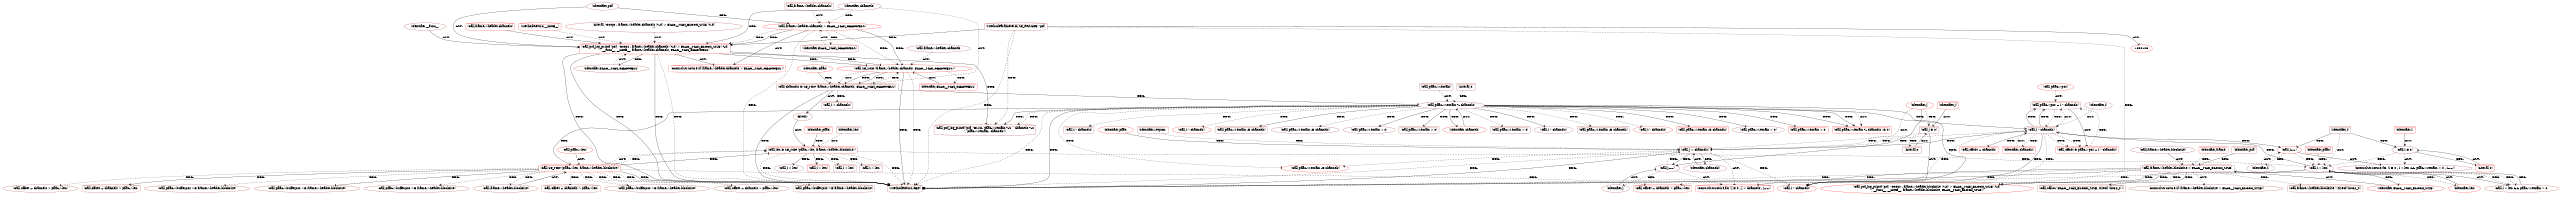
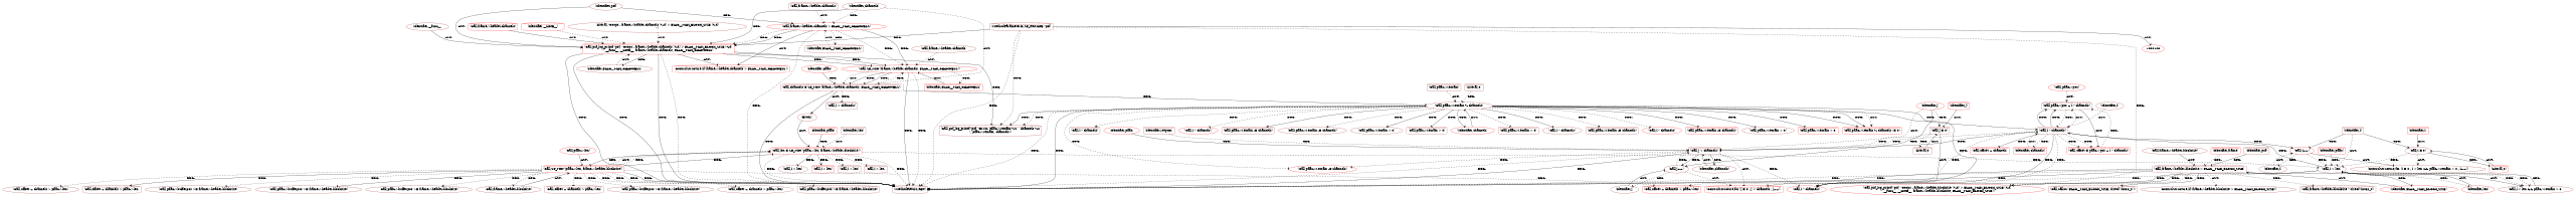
  digraph {
    node [color=brown shape=cylinder]
    edge [arrowhead=tee style=dashed]
    n1 [label="(Call,pflac->pos + i * channels)"]
    n2 [label="(Call,i * channels)"]
    n3 [color=red label="(Call,offset = pflac->pos + i * channels)"]
    n4 [color=red label="(Call,i++)" shape=ellipse]
    n5 [label="(Call,j < channels)"]
    n6 [color=red label="(Call,offset + channels > pflac->len)"]
    n7 [color=red label="(Identifier,channels)"]
    n8 [color=red label="(Call,i * channels)" shape=ellipse]
    n9 [color=red label="(Call,offset + channels)"]
    n10 [label="(Call,i < len)" shape=ellipse]
    n11 [label="(ControlStructure,for (i = 0 ; i < len && pflac->remain > 0 ; i++))" shape=ellipse]
    n12 [label="(Identifier,i)" shape=ellipse]
    n13 [label="(MethodReturn,RET)"]
    n14 [color=red label="(Call,pflac->remain -= channels)" shape=ellipse]
    n15 [label="(Call,j++)" shape=ellipse]
    n16 [label="(Identifier,channels)" shape=ellipse]
    n17 [color=red label="(ControlStructure,for (j = 0 ; j < channels ; j++))"]
    n18 [label="(Call,i < len && pflac->remain > 0)" shape=ellipse]
    n19 [color=red label="(Identifier,len)" shape=ellipse]
    n20 [label="(Call,i = 0)" shape=ellipse]
    n21 [color=red label="(Literal,0)"]
    n22 [color=red label="(Call,len = SF_MIN (pflac->len, frame->header.blocksize))"]
    n23 [color=red label="(Call,SF_MIN (pflac->len, frame->header.blocksize))"]
    n24 [label="(Call,i < len)"]
    n25 [label="(Call,i < len)" shape=ellipse]
    n26 [color=red label="(Call,i < len)"]
    n27 [label="(Call,i < len)"]
    n28 [label="(Call,offset + channels > pflac->len)"]
    n29 [label="(Call,pflac->bufferpos >= frame->header.blocksize)" shape=ellipse]
    n30 [label="(Call,offset + channels > pflac->len)" shape=ellipse]
    n31 [label="(Call,pflac->bufferpos >= frame->header.blocksize)"]
    n32 [label="(Call,offset + channels > pflac->len)" shape=ellipse]
    n33 [label="(Call,offset + channels > pflac->len)"]
    n34 [label="(Call,pflac->bufferpos >= frame->header.blocksize)" shape=ellipse]
    n35 [label="(Call,pflac->bufferpos >= frame->header.blocksize)" shape=ellipse]
    n36 [label="(Call,pflac->bufferpos >= frame->header.blocksize)" shape=ellipse]
    n37 [label="(Call,frame->header.blocksize)" shape=ellipse]
    n38 [label="(Block,)" shape=ellipse]
    n39 [label="(Call,frame->header.blocksize > FLAC__MAX_BLOCK_SIZE)"]
    n40 [color=red label="(Identifier,FLAC__MAX_BLOCK_SIZE)" shape=ellipse]
    n41 [color=red label="(Call,psf_log_printf (psf, \"Ooops : frame->header.blocksize (%d) > FLAC__MAX_BLOCK_SIZE (%d)\n\", __func__, __LINE__, frame->header.blocksize, FLAC__MAX_BLOCK_SIZE))" shape=ellipse]
    n42 [label="(Call,calloc (FLAC__MAX_BLOCK_SIZE, sizeof (int32_t)))"]
    n43 [label="(ControlStructure,if (frame->header.blocksize > FLAC__MAX_BLOCK_SIZE))" shape=ellipse]
    n44 [label="(Call,frame->header.blocksize * sizeof (int32_t))"]
    n45 [label="(Call,pflac->remain % channels)" shape=ellipse]
    n46 [color=red label="(Call,i * channels)" shape=ellipse]
    n47 [label="(Call,pflac->remain -= channels)"]
    n48 [label="(Call,pflac->remain -= channels)" shape=ellipse]
    n49 [label="(Call,pflac->remain > 0)" shape=ellipse]
    n50 [label="(Call,pflac->remain > 0)"]
    n51 [color=red label="(Identifier,channels)" shape=ellipse]
    n52 [label="(Call,psf_log_printf (psf, \"Error: pflac->remain %u    channels %u\n\", pflac->remain, channels))"]
    n53 [label="(Call,pflac->remain > 0)"]
    n54 [label="(Call,i * channels)" shape=ellipse]
    n55 [label="(Call,pflac->remain -= channels)"]
    n56 [color=red label="(Call,i * channels)" shape=ellipse]
    n57 [color=red label="(Call,pflac->remain -= channels)"]
    n58 [label="(Call,pflac->remain > 0)" shape=ellipse]
    n59 [color=red label="(Call,pflac->remain > 0)"]
    n60 [color=red label="(Call,pflac->remain % channels != 0)"]
    n61 [label="(Call,i * channels)"]
    n62 [label="(Call,channels = SF_MIN (frame->header.channels, FLAC__MAX_CHANNELS))"]
    n63 [color=red label="(Call,SF_MIN (frame->header.channels, FLAC__MAX_CHANNELS))" shape=ellipse]
    n64 [label="(Call,i < channels)"]
    n65 [color=red label="(Identifier,FLAC__MAX_CHANNELS)"]
    n66 [color=red label="(Call,frame->header.channels > FLAC__MAX_CHANNELS)" shape=ellipse]
    n67 [color=red label="(Call,psf_log_printf (psf, \"Ooops : frame->header.channels (%d) > FLAC__MAX_BLOCK_SIZE (%d)\n\", __func__, __LINE__, frame->header.channels, FLAC__MAX_CHANNELS))"]
    n68 [label="(Identifier,FLAC__MAX_CHANNELS)"]
    n69 [color=red label="(ControlStructure,if (frame->header.channels > FLAC__MAX_CHANNELS))"]
    n70 [label="(Identifier,FLAC__MAX_CHANNELS)" shape=ellipse]
    n71 [label="(MethodParameterIn,SF_PRIVATE *psf)"]
    n72 [color=red label=1000123 shape=ellipse]
    n73 [label="(Identifier,j)" shape=ellipse]
    n74 [label="(Call,j = 0)"]
    n75 [label="(Literal,0)"]
    n76 [label="(Call,frame->header.channels)" shape=ellipse]
-   n77 [color=red label="(MethodReturn,__LINE__)"]
+   n77 [color=red label="(Identifier,__LINE__)"]
    n78 [label="(Identifier,psf)"]
    n79 [color=red label="(Call,pflac->pos)" shape=ellipse]
    n80 [color=red label="(Identifier,j)"]
    n81 [label="(Call,frame->header.channels)"]
    n82 [label="(Literal,\"Ooops : frame->header.channels (%d) > FLAC__MAX_BLOCK_SIZE (%d)\n\")" shape=ellipse]
    n83 [label="(Identifier,channels)" shape=ellipse]
    n84 [label="(Identifier,len)"]
    n85 [color=red label="(Identifier,pflac)" shape=ellipse]
    n86 [color=red label="(Identifier,pflac)"]
    n87 [color=red label="(Identifier,pflac)"]
    n88 [color=red label="(Identifier,j)" shape=ellipse]
    n89 [label="(Call,frame->header.blocksize)" shape=ellipse]
    n90 [label="(Identifier,psf)" shape=ellipse]
    n91 [label="(Literal,0)"]
    n92 [label="(Identifier,retpcm)"]
    n93 [color=red label="(Call,pflac->len)" shape=ellipse]
    n94 [color=red label="(Identifier,i)"]
    n95 [label="(Identifier,__func__)" shape=ellipse]
    n96 [label="(Identifier,i)"]
    n97 [color=red label="(Identifier,pflac)" shape=ellipse]
    n98 [color=red label="(Call,frame->header.channels)"]
    n99 [color=red label="(Identifier,frame)"]
    n100 [label="(Identifier,i)" shape=ellipse]
    n101 [label="(Call,pflac->remain)"]
    n1 -> n2 [label="CFG: "]
    n1 -> n3 [label="AST: " style=solid]
    n2 -> n1 [label="AST: "]
    n2 -> n1 [arrowhead=vee label="DDG: " style=solid]
    n2 -> n1 [arrowhead=vee label="DDG: " style=solid]
    n2 -> n3 [label="DDG: "]
    n2 -> n3 [label="DDG: "]
    n2 -> n4 [arrowhead=vee label="DDG: " style=solid]
    n2 -> n5 [label="DDG: " style=solid]
    n2 -> n6 [arrowhead=vee label="DDG: "]
    n2 -> n7 [label="CFG: "]
    n2 -> n8 [label="DDG: " style=solid]
    n2 -> n8 [label="DDG: "]
    n2 -> n9 [label="DDG: " style=solid]
    n3 -> n1 [label="CFG: "]
    n4 -> n10 [label="DDG: "]
    n4 -> n11 [label="AST: " style=solid]
    n4 -> n12 [label="CFG: "]
    n5 -> n2 [label="DDG: "]
    n5 -> n8 [label="DDG: "]
    n5 -> n13 [arrowhead=vee label="DDG: "]
    n5 -> n13 [label="DDG: " style=solid]
    n5 -> n14 [label="DDG: "]
    n5 -> n15 [arrowhead=vee label="DDG: " style=solid]
    n5 -> n16 [arrowhead=vee label="CFG: " style=solid]
    n5 -> n17 [label="AST: "]
    n7 -> n2 [arrowhead=vee label="AST: "]
    n10 -> n2 [arrowhead=vee label="DDG: " style=solid]
    n10 -> n8 [arrowhead=vee label="DDG: " style=solid]
    n10 -> n13 [label="DDG: "]
    n10 -> n18 [label="AST: " style=solid]
    n10 -> n18 [arrowhead=vee label="DDG: "]
    n10 -> n18 [label="DDG: "]
    n10 -> n19 [label="CFG: "]
    n12 -> n4 [arrowhead=vee label="AST: "]
    n15 -> n5 [label="DDG: "]
    n15 -> n17 [arrowhead=vee label="AST: "]
    n15 -> n73 [label="CFG: "]
    n16 -> n5 [label="AST: " style=solid]
    n18 -> n10 [label="CFG: " style=solid]
    n19 -> n10 [label="AST: " style=solid]
    n20 -> n10 [label="DDG: "]
    n20 -> n11 [arrowhead=vee label="AST: "]
    n20 -> n21 [label="CFG: " style=solid]
    n21 -> n20 [label="AST: " style=solid]
    n22 -> n10 [label="DDG: "]
    n22 -> n13 [label="DDG: "]
    n22 -> n13 [label="DDG: "]
-   n45 -> n23 [label="CFG: " style=solid]
+   n22 -> n23 [label="CFG: " style=solid]
    n22 -> n24 [label="DDG: "]
    n22 -> n25 [label="DDG: " style=solid]
    n22 -> n26 [arrowhead=vee label="DDG: " style=solid]
    n22 -> n27 [label="DDG: "]
    n23 -> n6 [label="DDG: "]
    n23 -> n13 [label="DDG: "]
    n23 -> n13 [label="DDG: " style=solid]
    n23 -> n22 [label="AST: "]
    n23 -> n22 [arrowhead=vee label="DDG: "]
    n23 -> n22 [label="DDG: " style=solid]
    n23 -> n28 [label="DDG: "]
    n23 -> n29 [arrowhead=vee label="DDG: "]
    n23 -> n30 [label="DDG: "]
    n23 -> n31 [label="DDG: "]
    n23 -> n32 [label="DDG: "]
    n23 -> n33 [arrowhead=vee label="DDG: " style=solid]
    n23 -> n34 [label="DDG: "]
    n23 -> n35 [label="DDG: " style=solid]
    n23 -> n36 [arrowhead=vee label="DDG: "]
    n23 -> n37 [label="CFG: "]
    n37 -> n23 [arrowhead=vee label="AST: " style=solid]
    n38 -> n22 [arrowhead=vee label="AST: " style=solid]
    n39 -> n13 [arrowhead=vee label="DDG: " style=solid]
    n39 -> n13 [arrowhead=vee label="DDG: " style=solid]
    n39 -> n13 [arrowhead=vee label="DDG: "]
    n39 -> n40 [label="CFG: " style=solid]
    n39 -> n41 [arrowhead=vee label="DDG: " style=solid]
    n39 -> n41 [arrowhead=vee label="DDG: "]
    n39 -> n42 [arrowhead=vee label="DDG: " style=solid]
    n39 -> n43 [label="AST: "]
    n39 -> n44 [label="DDG: "]
    n40 -> n39 [arrowhead=vee label="AST: " style=solid]
    n45 -> n2 [arrowhead=vee label="DDG: " style=solid]
    n45 -> n8 [arrowhead=vee label="DDG: " style=solid]
    n45 -> n13 [arrowhead=vee label="DDG: "]
    n45 -> n13 [label="DDG: " style=solid]
    n45 -> n14 [label="DDG: "]
    n45 -> n46 [label="DDG: "]
    n45 -> n47 [arrowhead=vee label="DDG: " style=solid]
    n45 -> n48 [arrowhead=vee label="DDG: "]
    n45 -> n49 [arrowhead=vee label="DDG: " style=solid]
    n45 -> n50 [label="DDG: " style=solid]
    n45 -> n51 [label="CFG: " style=solid]
    n45 -> n52 [arrowhead=vee label="DDG: " style=solid]
    n45 -> n52 [arrowhead=vee label="DDG: "]
    n45 -> n53 [label="DDG: "]
    n45 -> n54 [label="DDG: " style=solid]
    n45 -> n55 [arrowhead=vee label="DDG: "]
    n45 -> n56 [label="DDG: "]
    n45 -> n57 [label="DDG: " style=solid]
    n45 -> n58 [label="DDG: " style=solid]
    n45 -> n59 [label="DDG: " style=solid]
    n45 -> n60 [arrowhead=vee label="AST: "]
    n45 -> n60 [arrowhead=vee label="DDG: " style=solid]
    n45 -> n60 [arrowhead=vee label="DDG: " style=solid]
    n45 -> n61 [arrowhead=vee label="DDG: "]
    n51 -> n45 [label="AST: " style=solid]
    n62 -> n13 [arrowhead=vee label="DDG: " style=solid]
    n62 -> n38 [arrowhead=vee label="AST: " style=solid]
    n62 -> n45 [label="DDG: " style=solid]
    n62 -> n63 [arrowhead=vee label="CFG: "]
    n62 -> n64 [label="DDG: "]
    n63 -> n13 [arrowhead=vee label="DDG: " style=solid]
    n63 -> n13 [arrowhead=vee label="DDG: "]
    n63 -> n62 [label="AST: "]
    n63 -> n62 [label="DDG: " style=solid]
    n63 -> n62 [label="DDG: " style=solid]
    n63 -> n65 [arrowhead=vee label="CFG: "]
    n65 -> n63 [label="AST: " style=solid]
    n66 -> n13 [arrowhead=vee label="DDG: "]
    n66 -> n63 [arrowhead=vee label="DDG: "]
    n66 -> n63 [label="DDG: " style=solid]
    n66 -> n67 [arrowhead=vee label="DDG: "]
    n66 -> n67 [arrowhead=vee label="DDG: " style=solid]
    n66 -> n68 [arrowhead=vee label="CFG: "]
    n66 -> n69 [arrowhead=vee label="AST: " style=solid]
    n67 -> n13 [arrowhead=vee label="DDG: "]
    n67 -> n13 [label="DDG: " style=solid]
    n67 -> n13 [arrowhead=vee label="DDG: " style=solid]
    n67 -> n13 [arrowhead=vee label="DDG: " style=solid]
    n67 -> n52 [label="DDG: " style=solid]
    n67 -> n63 [label="DDG: " style=solid]
    n67 -> n63 [label="DDG: " style=solid]
    n67 -> n69 [label="AST: " style=solid]
    n67 -> n70 [label="CFG: " style=solid]
    n68 -> n66 [label="AST: "]
    n70 -> n67 [arrowhead=vee label="AST: "]
    n71 -> n13 [label="DDG: "]
    n71 -> n41 [label="DDG: "]
    n71 -> n52 [arrowhead=vee label="DDG: "]
    n71 -> n67 [arrowhead=vee label="DDG: " style=solid]
    n71 -> n72 [label="AST: " style=solid]
    n73 -> n15 [label="AST: " style=solid]
    n74 -> n5 [label="DDG: "]
    n74 -> n17 [label="AST: " style=solid]
    n74 -> n75 [label="CFG: "]
    n75 -> n74 [label="AST: " style=solid]
    n76 -> n63 [arrowhead=vee label="AST: "]
    n77 -> n67 [arrowhead=vee label="AST: "]
    n78 -> n39 [label="CFG: " style=solid]
    n79 -> n1 [arrowhead=vee label="AST: "]
    n80 -> n74 [label="AST: " style=solid]
    n81 -> n66 [label="AST: "]
    n82 -> n67 [arrowhead=vee label="AST: "]
    n83 -> n62 [label="AST: "]
    n83 -> n66 [label="CFG: "]
    n83 -> n67 [label="CFG: " style=solid]
    n84 -> n22 [label="AST: "]
    n85 -> n62 [label="CFG: " style=solid]
    n86 -> n22 [label="CFG: " style=solid]
    n87 -> n10 [label="CFG: "]
    n88 -> n5 [label="AST: "]
    n88 -> n15 [arrowhead=vee label="CFG: " style=solid]
    n88 -> n74 [arrowhead=vee label="CFG: "]
    n89 -> n39 [label="AST: " style=solid]
    n90 -> n66 [arrowhead=vee label="CFG: " style=solid]
    n90 -> n67 [arrowhead=vee label="AST: " style=solid]
    n91 -> n45 [label="CFG: "]
    n92 -> n5 [label="CFG: "]
    n93 -> n23 [label="AST: " style=solid]
    n94 -> n20 [arrowhead=vee label="AST: " style=solid]
    n95 -> n67 [arrowhead=vee label="AST: " style=solid]
    n96 -> n4 [label="CFG: " style=solid]
    n96 -> n10 [label="AST: "]
    n96 -> n20 [arrowhead=vee label="CFG: " style=solid]
    n97 -> n5 [arrowhead=vee label="CFG: " style=solid]
    n98 -> n67 [arrowhead=vee label="AST: " style=solid]
    n99 -> n39 [label="CFG: "]
    n100 -> n2 [arrowhead=vee label="AST: "]
    n101 -> n45 [arrowhead=vee label="AST: "]
  }
